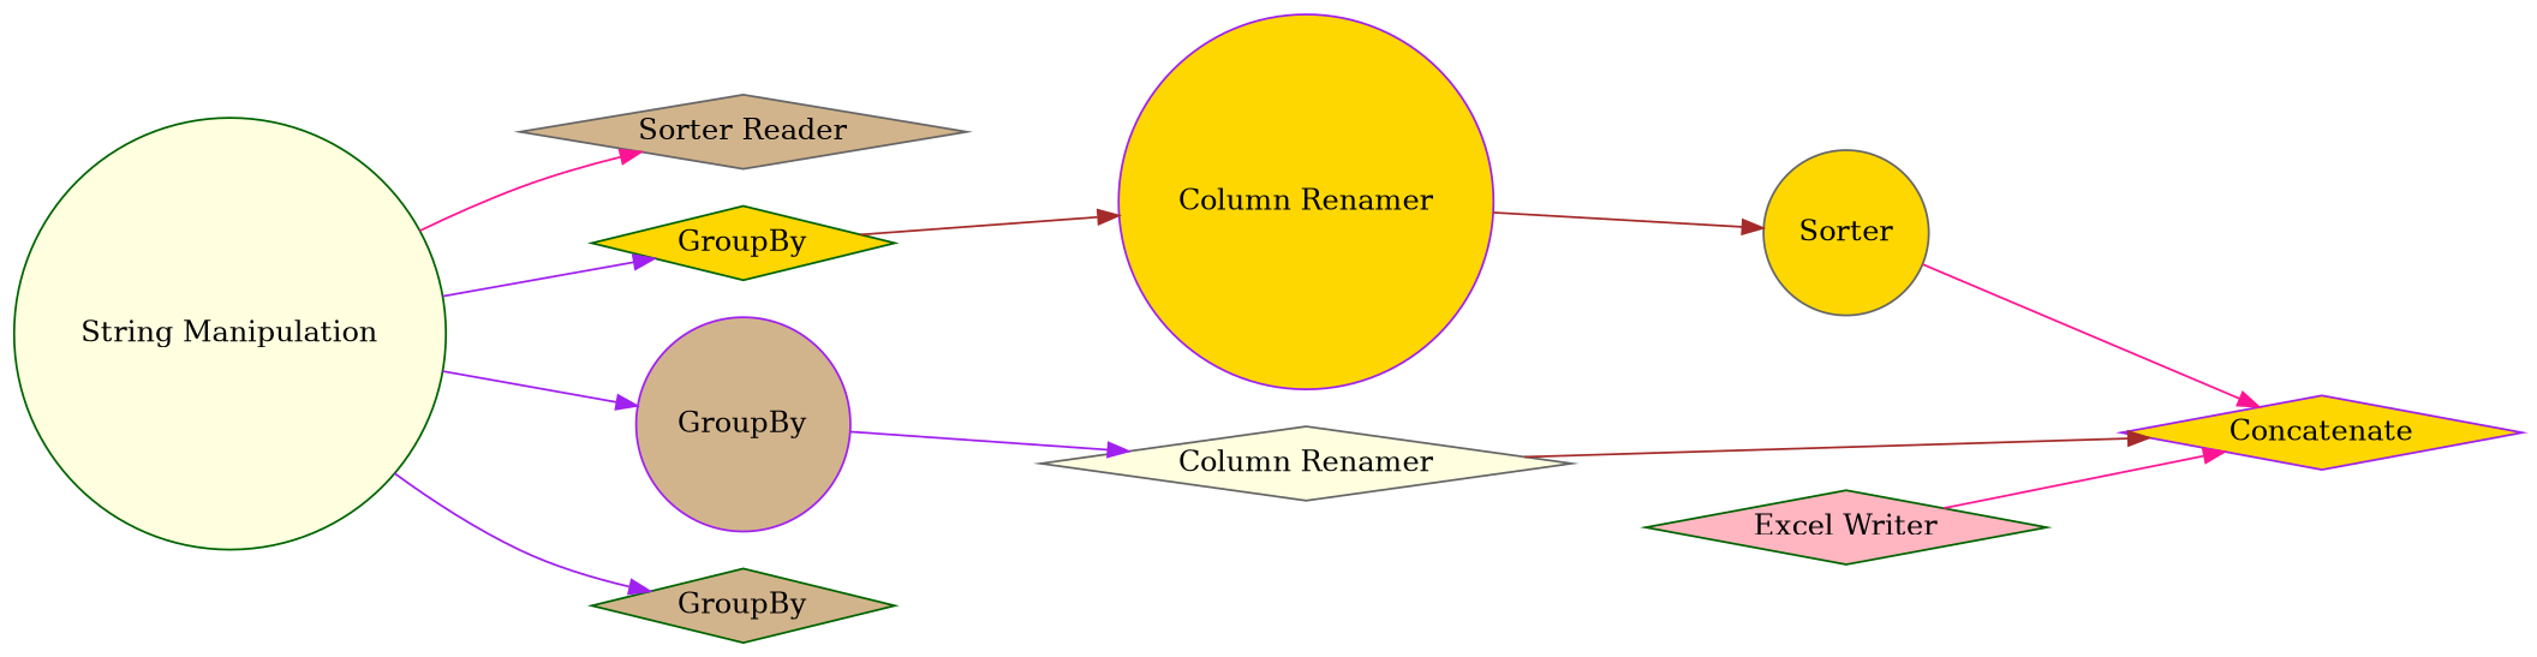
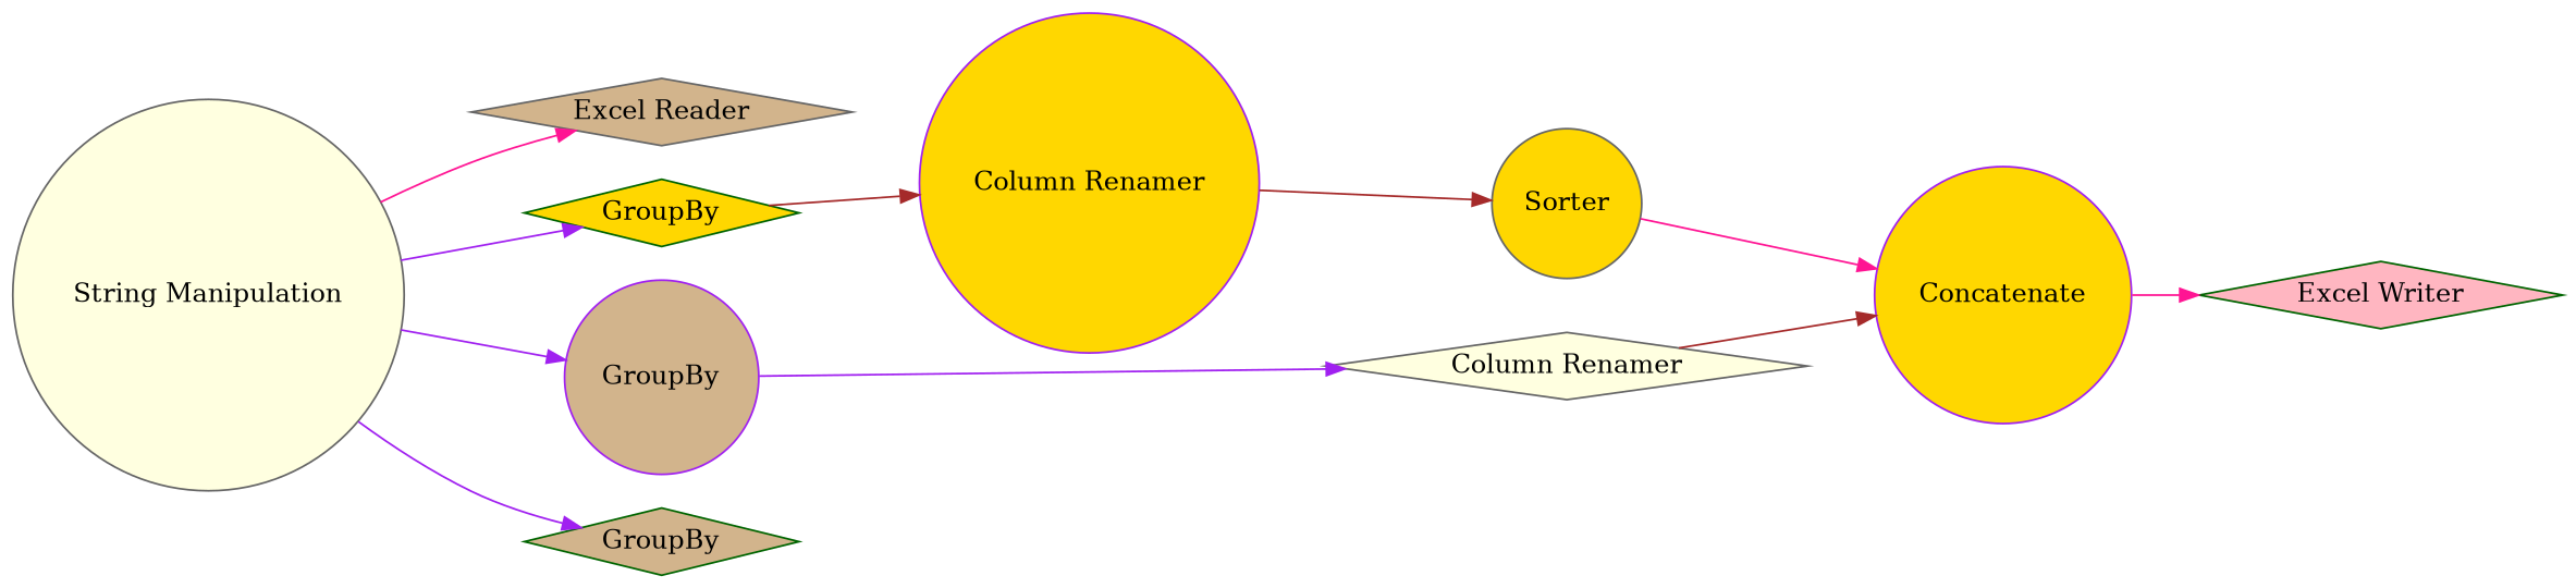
  digraph {
    rankdir=LR
    node [color=gray40 fillcolor=gold shape=diamond style=filled]
    edge [color=purple]
-   n1 [fillcolor=tan label="Sorter Reader"]
-   n2 [color=darkgreen fillcolor=lightyellow label="String Manipulation" shape=circle]
+   n1 [fillcolor=tan label="Excel Reader"]
+   n2 [fillcolor=lightyellow label="String Manipulation" shape=circle]
    n3 [color=darkgreen label=GroupBy]
    n4 [color=purple fillcolor=tan label=GroupBy shape=circle]
    n5 [color=darkgreen fillcolor=tan label=GroupBy]
    n6 [color=purple label="Column Renamer" shape=circle]
    n7 [label=Sorter shape=circle]
    n8 [fillcolor=lightyellow label="Column Renamer"]
    n9 [color=darkgreen fillcolor=lightpink label="Excel Writer"]
-   n10 [color=purple label=Concatenate]
+   n10 [color=purple label=Concatenate shape=circle]
    n2 -> n1 [color=deeppink]
    n2 -> n3
    n2 -> n4
    n2 -> n5
    n3 -> n6 [color=brown]
    n4 -> n8
    n6 -> n7 [color=brown]
    n7 -> n10 [color=deeppink]
    n8 -> n10 [color=brown]
-   n9 -> n10 [color=deeppink]
+   n10 -> n9 [color=deeppink]
  }
